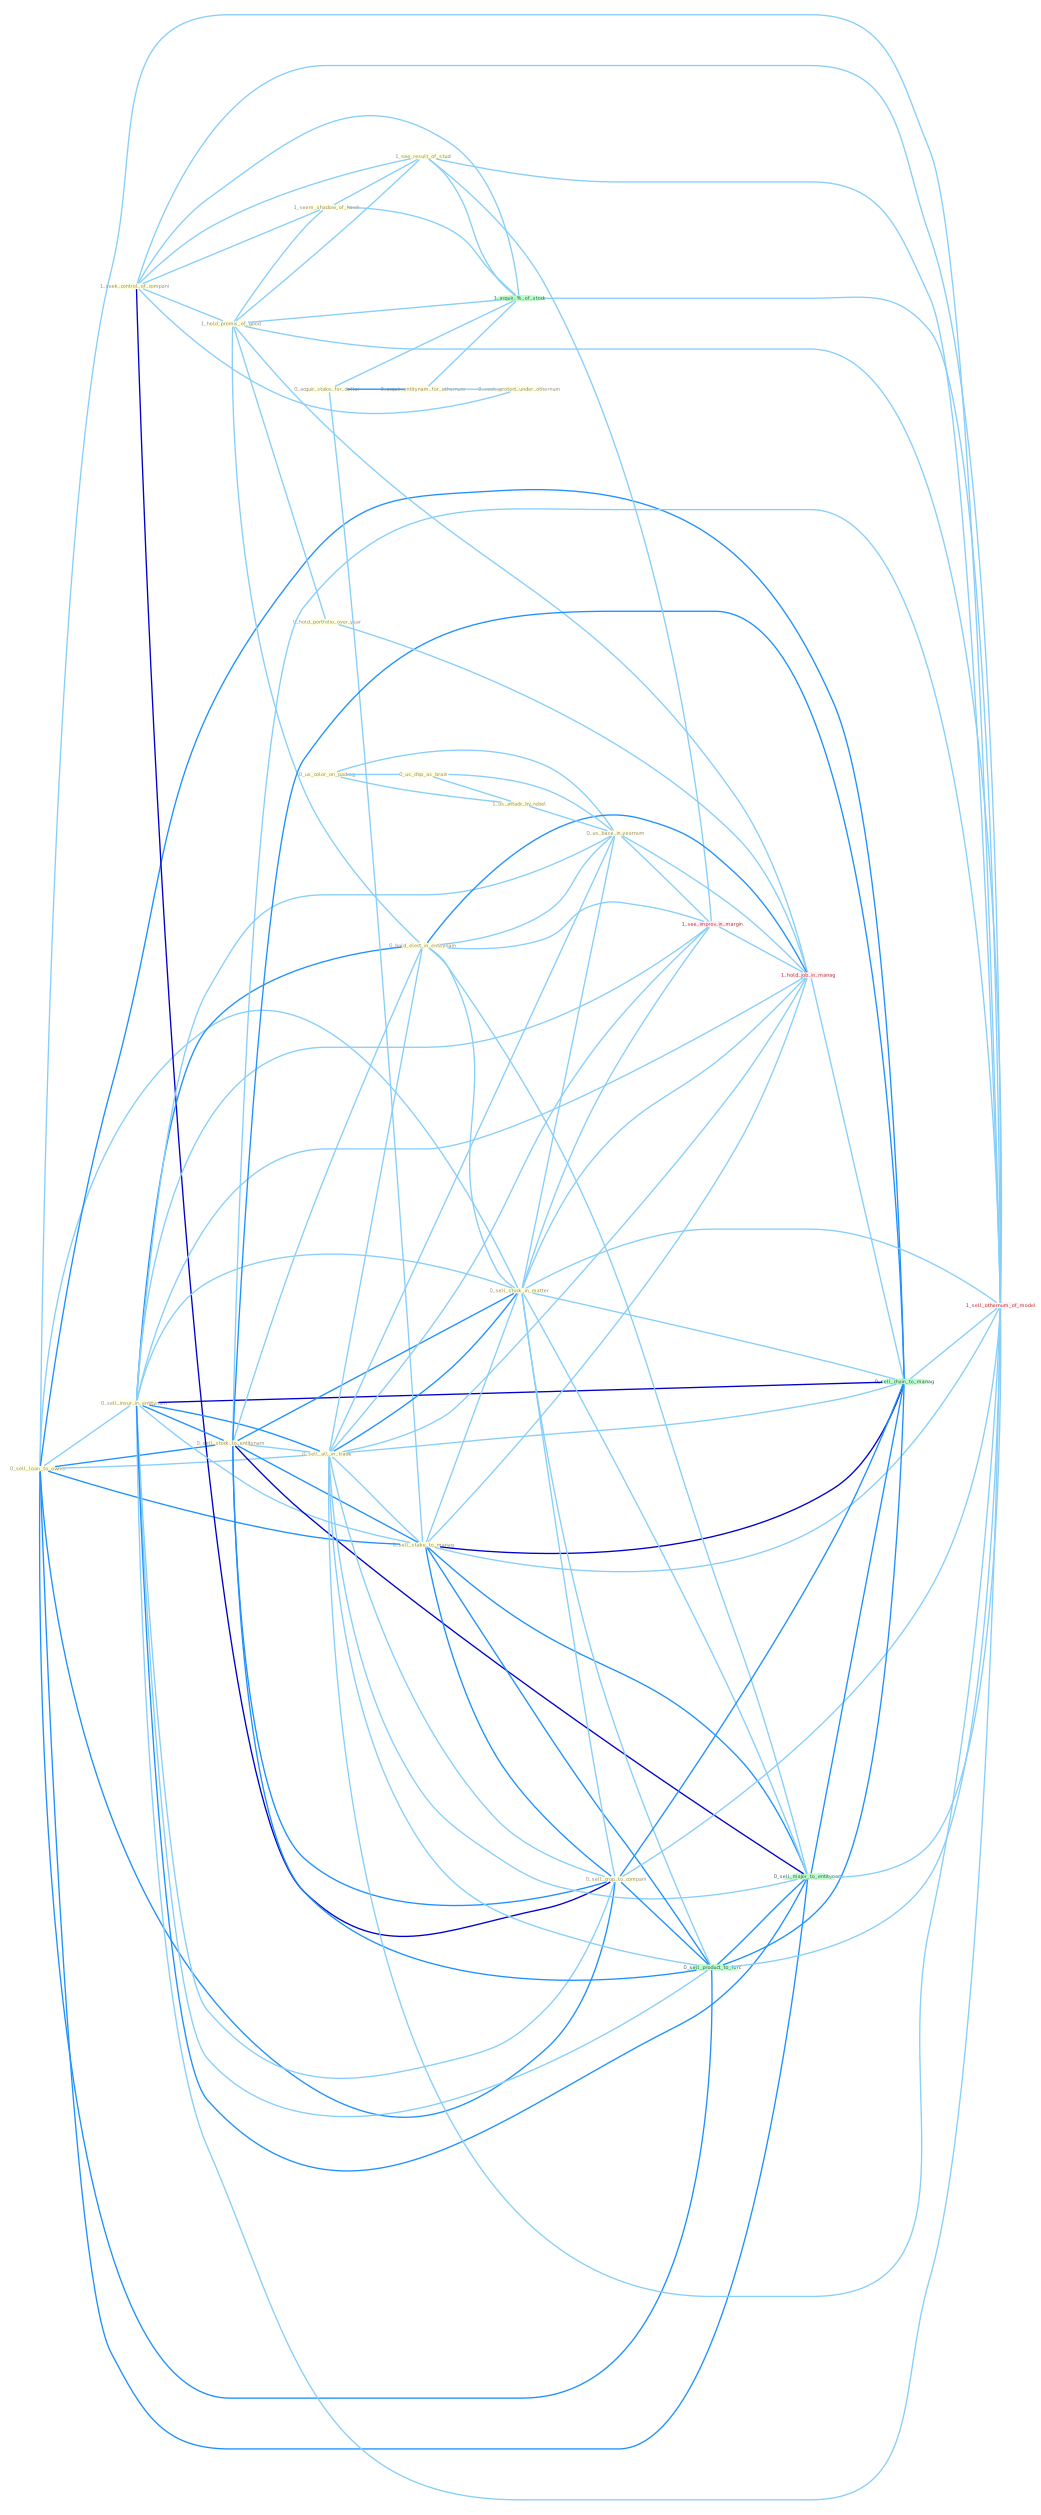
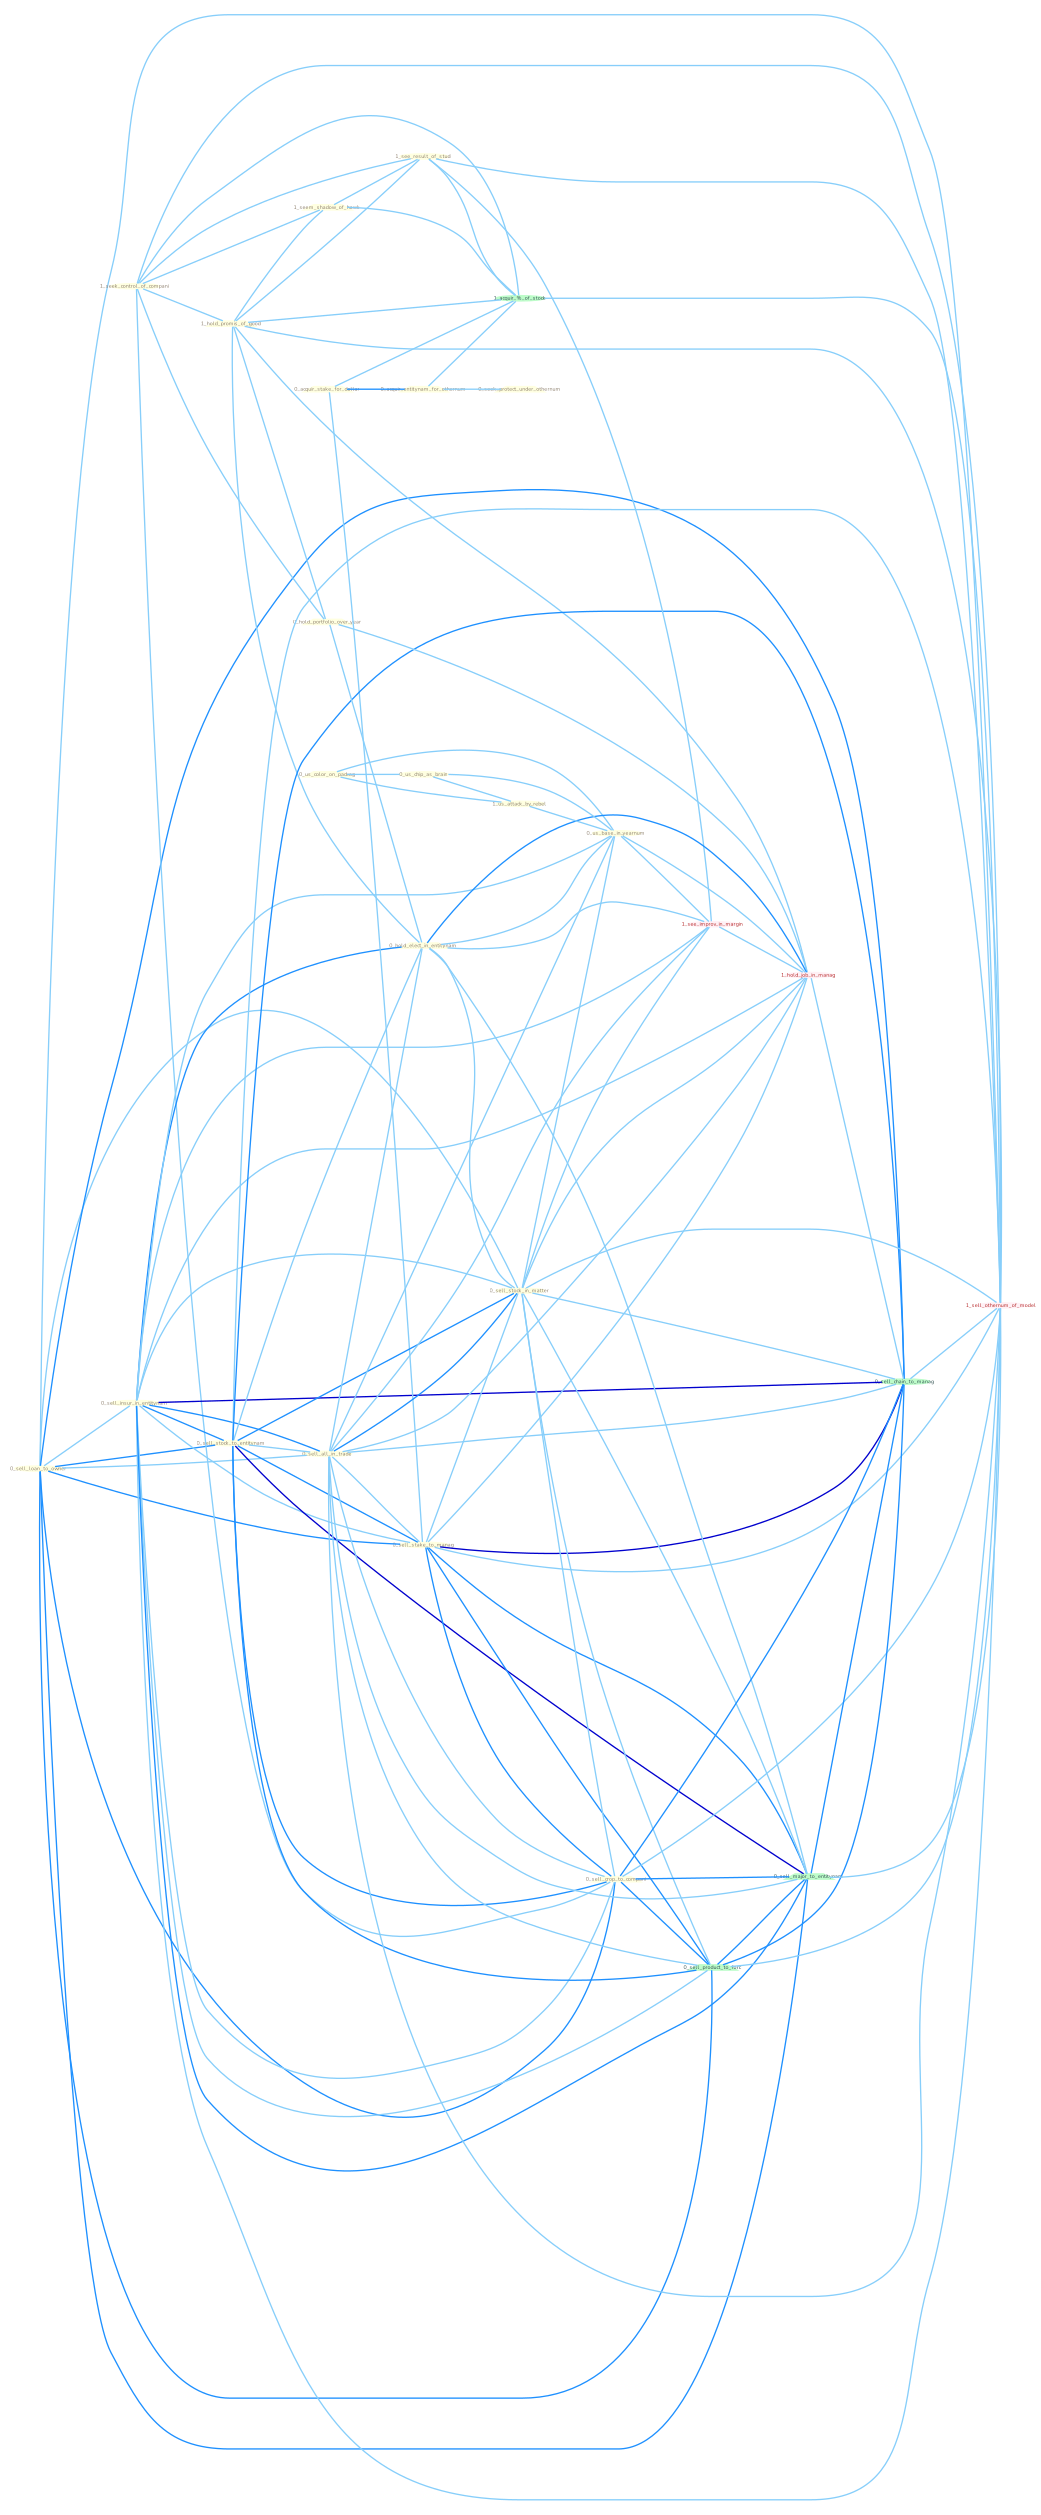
  graph {
    fontname=Nunito
    rankdir=LR
    node [color="#ffffe0" fixedsize=true fontcolor="#8b7d6b" fontname=Nunito fontsize=4 shape=ellipse style=filled]
    edge [color="#87cefa" fontname=Nunito w=1]
    "0_sell_loan_to_owner " [height=.06 width=.5]
    "1_seek_control_of_compani " [height=.06 width=.5]
    "0_us_color_on_packag " [height=.06 shape=trapezium width=.5]
    "1_hold_promis_of_good " [height=.06 shape=trapezium width=.5]
    "0_sell_insur_in_entitynam " [height=.06 width=.5]
    "0_acquir_stake_for_dollar " [height=.06 shape=trapezium width=.5]
    "0_sell_stock_to_entitynam " [height=.06 width=.5]
    "1_seem_shadow_of_hawk " [height=.06 shape=trapezium width=.5]
    "0_hold_portfolio_over_year " [height=.06 shape=trapezium width=.5]
    "0_acquir_entitynam_for_othernum " [height=.06 shape=trapezium width=.5]
    "0_sell_all_in_trade " [height=.06 width=.5]
    "0_sell_stake_to_manag " [height=.06 width=.5]
    "0_seek_protect_under_othernum " [height=.06 shape=trapezium width=.5]
    "1_see_result_of_studi " [height=.06 width=.5]
    "0_hold_elect_in_entitynam " [height=.06 shape=trapezium width=.5]
    "0_sell_stock_in_matter " [height=.06 width=.5]
    "0_us_chip_as_brain " [height=.06 width=.5]
    "1_us_attack_by_rebel " [height=.06 width=.5]
    "0_sell_crop_to_compani " [height=.06 shape=trapezium width=.5]
    "0_us_base_in_yearnum " [height=.06 width=.5]
    "1_see_improv_in_margin " [color="#fff0f5" fontcolor="#b22222" height=.06 width=.5]
    "1_hold_job_in_manag " [color="#fff0f5" fontcolor="#b22222" height=.06 width=.5]
    "1_sell_othernum_of_model " [color="#fff0f5" fontcolor="#b22222" height=.06 width=.5]
    "0_sell_product_to_forc " [color="#BDFCC9" fontcolor="#2f4f4f" height=.06 shape=trapezium width=.5]
    "0_sell_major_to_entitynam " [color="#BDFCC9" fontcolor="#2f4f4f" height=.06 shape=trapezium width=.5]
    "0_sell_chain_to_manag " [color="#BDFCC9" fontcolor="#2f4f4f" height=.06 width=.5]
    "1_acquir_%_of_stock " [color="#BDFCC9" fontcolor="#2f4f4f" height=.06 width=.5]
    subgraph sub_1 {
      "0_sell_loan_to_owner "
      "1_seek_control_of_compani "
      "0_us_color_on_packag "
      "1_hold_promis_of_good "
      "0_sell_insur_in_entitynam "
      "0_acquir_stake_for_dollar "
      "0_sell_stock_to_entitynam "
      "1_seem_shadow_of_hawk "
      "0_hold_portfolio_over_year "
      "0_acquir_entitynam_for_othernum "
      "0_sell_all_in_trade "
      "0_sell_stake_to_manag "
      "0_seek_protect_under_othernum "
      "1_see_result_of_studi "
      "0_hold_elect_in_entitynam "
      "0_sell_stock_in_matter "
      "0_us_chip_as_brain "
      "1_us_attack_by_rebel "
      "0_sell_crop_to_compani "
      "0_us_base_in_yearnum "
    }
    subgraph sub_2 {
      "1_see_improv_in_margin "
      "1_hold_job_in_manag "
      "1_sell_othernum_of_model "
    }
    "0_sell_loan_to_owner " -- "0_sell_insur_in_entitynam "
    "0_sell_loan_to_owner " -- "0_sell_stock_to_entitynam " [color="#1e90ff" w=2]
    "0_sell_loan_to_owner " -- "0_sell_all_in_trade "
    "0_sell_loan_to_owner " -- "0_sell_stake_to_manag " [color="#1e90ff" w=2]
    "0_sell_loan_to_owner " -- "0_sell_stock_in_matter "
    "0_sell_loan_to_owner " -- "0_sell_crop_to_compani " [color="#1e90ff" w=2]
    "0_sell_loan_to_owner " -- "1_sell_othernum_of_model "
    "0_sell_loan_to_owner " -- "0_sell_product_to_forc " [color="#1e90ff" w=2]
    "0_sell_loan_to_owner " -- "0_sell_major_to_entitynam " [color="#1e90ff" w=2]
    "0_sell_loan_to_owner " -- "0_sell_chain_to_manag " [color="#1e90ff" w=2]
    "1_seek_control_of_compani " -- "1_hold_promis_of_good "
    "1_seek_control_of_compani " -- "1_seem_shadow_of_hawk "
-   "1_seek_control_of_compani " -- "0_seek_protect_under_othernum "
+   "1_seek_control_of_compani " -- "0_hold_portfolio_over_year "
    "1_seek_control_of_compani " -- "1_see_result_of_studi "
-   "1_seek_control_of_compani " -- "0_sell_crop_to_compani " [color="#0000cd"]
+   "1_seek_control_of_compani " -- "0_sell_crop_to_compani "
    "1_seek_control_of_compani " -- "1_sell_othernum_of_model "
    "1_seek_control_of_compani " -- "1_acquir_%_of_stock "
    "0_us_color_on_packag " -- "0_us_chip_as_brain "
    "0_us_color_on_packag " -- "1_us_attack_by_rebel "
    "0_us_color_on_packag " -- "0_us_base_in_yearnum "
    "1_hold_promis_of_good " -- "1_seem_shadow_of_hawk "
    "1_hold_promis_of_good " -- "0_hold_portfolio_over_year "
    "1_hold_promis_of_good " -- "1_see_result_of_studi "
    "1_hold_promis_of_good " -- "0_hold_elect_in_entitynam "
    "1_hold_promis_of_good " -- "1_hold_job_in_manag "
    "1_hold_promis_of_good " -- "1_sell_othernum_of_model "
    "1_hold_promis_of_good " -- "1_acquir_%_of_stock "
    "0_sell_insur_in_entitynam " -- "0_sell_stock_to_entitynam " [color="#1e90ff" w=2]
    "0_sell_insur_in_entitynam " -- "0_sell_all_in_trade " [color="#1e90ff" w=2]
    "0_sell_insur_in_entitynam " -- "0_sell_stake_to_manag "
    "0_sell_insur_in_entitynam " -- "0_hold_elect_in_entitynam " [color="#1e90ff" w=2]
    "0_sell_insur_in_entitynam " -- "0_sell_stock_in_matter " [w=2]
    "0_sell_insur_in_entitynam " -- "0_sell_crop_to_compani "
    "0_sell_insur_in_entitynam " -- "0_us_base_in_yearnum "
    "0_sell_insur_in_entitynam " -- "1_see_improv_in_margin "
    "0_sell_insur_in_entitynam " -- "1_hold_job_in_manag "
    "0_sell_insur_in_entitynam " -- "1_sell_othernum_of_model "
    "0_sell_insur_in_entitynam " -- "0_sell_product_to_forc "
    "0_sell_insur_in_entitynam " -- "0_sell_major_to_entitynam " [color="#1e90ff" w=2]
    "0_sell_insur_in_entitynam " -- "0_sell_chain_to_manag " [color="#0000cd"]
    "0_acquir_stake_for_dollar " -- "0_acquir_entitynam_for_othernum " [color="#1e90ff" w=2]
    "0_acquir_stake_for_dollar " -- "0_sell_stake_to_manag "
    "0_acquir_stake_for_dollar " -- "1_acquir_%_of_stock "
    "0_sell_stock_to_entitynam " -- "0_sell_all_in_trade "
    "0_sell_stock_to_entitynam " -- "0_sell_stake_to_manag " [color="#1e90ff" w=2]
    "0_sell_stock_to_entitynam " -- "0_hold_elect_in_entitynam "
    "0_sell_stock_to_entitynam " -- "0_sell_stock_in_matter " [color="#1e90ff" w=2]
    "0_sell_stock_to_entitynam " -- "0_sell_crop_to_compani " [color="#1e90ff" w=2]
    "0_sell_stock_to_entitynam " -- "1_sell_othernum_of_model "
    "0_sell_stock_to_entitynam " -- "0_sell_product_to_forc " [color="#1e90ff" w=2]
    "0_sell_stock_to_entitynam " -- "0_sell_major_to_entitynam " [color="#0000cd" w=3]
    "0_sell_stock_to_entitynam " -- "0_sell_chain_to_manag " [color="#1e90ff" w=2]
    "1_seem_shadow_of_hawk " -- "1_see_result_of_studi "
    "1_seem_shadow_of_hawk " -- "1_acquir_%_of_stock "
+   "0_hold_portfolio_over_year " -- "0_hold_elect_in_entitynam "
    "0_hold_portfolio_over_year " -- "1_hold_job_in_manag "
    "0_acquir_entitynam_for_othernum " -- "0_seek_protect_under_othernum "
    "0_acquir_entitynam_for_othernum " -- "1_acquir_%_of_stock "
    "0_sell_all_in_trade " -- "0_sell_stake_to_manag "
    "0_sell_all_in_trade " -- "0_hold_elect_in_entitynam "
    "0_sell_all_in_trade " -- "0_sell_stock_in_matter " [color="#1e90ff" w=2]
    "0_sell_all_in_trade " -- "0_sell_crop_to_compani "
    "0_sell_all_in_trade " -- "0_us_base_in_yearnum "
    "0_sell_all_in_trade " -- "1_see_improv_in_margin "
    "0_sell_all_in_trade " -- "1_hold_job_in_manag "
    "0_sell_all_in_trade " -- "1_sell_othernum_of_model "
    "0_sell_all_in_trade " -- "0_sell_product_to_forc "
    "0_sell_all_in_trade " -- "0_sell_major_to_entitynam "
    "0_sell_all_in_trade " -- "0_sell_chain_to_manag "
    "0_sell_stake_to_manag " -- "0_sell_stock_in_matter "
    "0_sell_stake_to_manag " -- "0_sell_crop_to_compani " [color="#1e90ff" w=2]
    "0_sell_stake_to_manag " -- "1_hold_job_in_manag "
    "0_sell_stake_to_manag " -- "1_sell_othernum_of_model "
    "0_sell_stake_to_manag " -- "0_sell_product_to_forc " [color="#1e90ff" w=2]
    "0_sell_stake_to_manag " -- "0_sell_major_to_entitynam " [color="#1e90ff" w=2]
    "0_sell_stake_to_manag " -- "0_sell_chain_to_manag " [color="#0000cd" w=3]
    "1_see_result_of_studi " -- "1_see_improv_in_margin "
    "1_see_result_of_studi " -- "1_sell_othernum_of_model "
    "1_see_result_of_studi " -- "1_acquir_%_of_stock "
    "0_hold_elect_in_entitynam " -- "0_sell_stock_in_matter "
    "0_hold_elect_in_entitynam " -- "0_us_base_in_yearnum "
    "0_hold_elect_in_entitynam " -- "1_see_improv_in_margin "
    "0_hold_elect_in_entitynam " -- "1_hold_job_in_manag " [color="#1e90ff" w=2]
    "0_hold_elect_in_entitynam " -- "0_sell_major_to_entitynam "
    "0_sell_stock_in_matter " -- "0_sell_crop_to_compani "
    "0_sell_stock_in_matter " -- "0_us_base_in_yearnum "
    "0_sell_stock_in_matter " -- "1_see_improv_in_margin "
    "0_sell_stock_in_matter " -- "1_hold_job_in_manag "
    "0_sell_stock_in_matter " -- "1_sell_othernum_of_model "
    "0_sell_stock_in_matter " -- "0_sell_product_to_forc "
    "0_sell_stock_in_matter " -- "0_sell_major_to_entitynam "
    "0_sell_stock_in_matter " -- "0_sell_chain_to_manag "
    "0_us_chip_as_brain " -- "1_us_attack_by_rebel "
    "0_us_chip_as_brain " -- "0_us_base_in_yearnum "
    "1_us_attack_by_rebel " -- "0_us_base_in_yearnum "
    "0_sell_crop_to_compani " -- "1_sell_othernum_of_model "
    "0_sell_crop_to_compani " -- "0_sell_product_to_forc " [color="#1e90ff" w=2]
+   "0_sell_crop_to_compani " -- "0_sell_major_to_entitynam " [color="#1e90ff" w=2]
    "0_sell_crop_to_compani " -- "0_sell_chain_to_manag " [color="#1e90ff" w=2]
    "0_us_base_in_yearnum " -- "1_see_improv_in_margin "
    "0_us_base_in_yearnum " -- "1_hold_job_in_manag "
    "1_see_improv_in_margin " -- "1_hold_job_in_manag "
    "1_hold_job_in_manag " -- "0_sell_chain_to_manag "
    "0_sell_product_to_forc " -- "1_sell_othernum_of_model "
    "0_sell_product_to_forc " -- "0_sell_major_to_entitynam " [color="#1e90ff" w=2]
    "0_sell_product_to_forc " -- "0_sell_chain_to_manag " [color="#1e90ff" w=2]
    "0_sell_major_to_entitynam " -- "1_sell_othernum_of_model "
    "0_sell_major_to_entitynam " -- "0_sell_chain_to_manag " [color="#1e90ff" w=2]
    "0_sell_chain_to_manag " -- "1_sell_othernum_of_model "
    "1_acquir_%_of_stock " -- "1_sell_othernum_of_model "
  }
